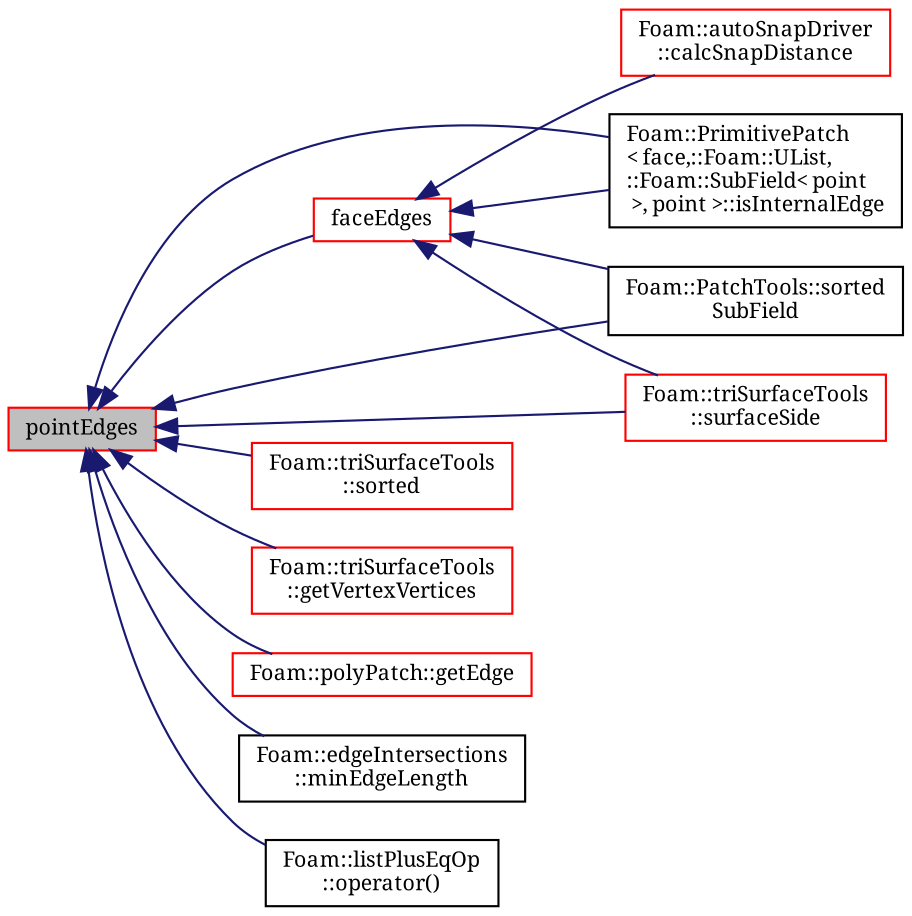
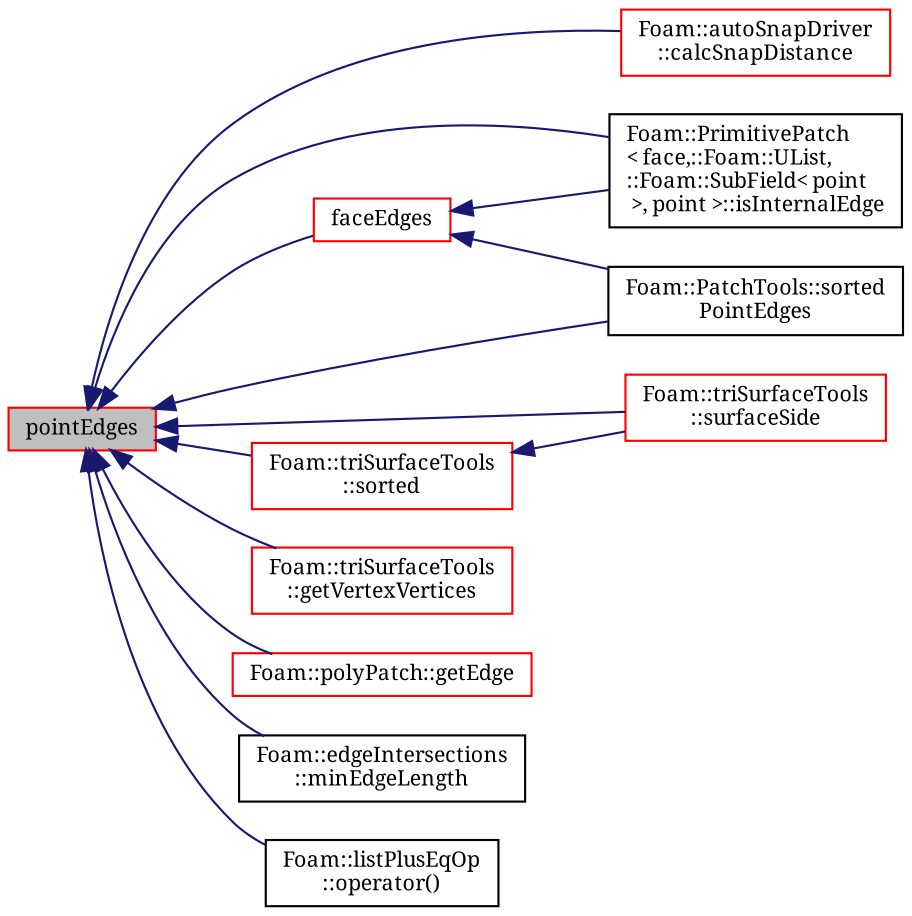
  digraph {
    fontname="Noto Serif"
    rankdir=LR
    node [color=red fontname="Noto Serif" fontsize=10 shape=record]
    edge [color=midnightblue dir=back fontname="Noto Serif" fontsize=10 labelfontname=Helvetica labelfontsize=10 style=solid]
    n1 [fillcolor=grey75 fontcolor=black height=0.2 label=pointEdges style=filled width=0.4]
    n2 [height=0.2 label="Foam::autoSnapDriver\l::calcSnapDistance" width=0.4]
    n3 [height=0.2 label=faceEdges width=0.4]
    n4 [color=black height=0.2 label="Foam::PrimitivePatch\l\< face,::Foam::UList,\l::Foam::SubField\< point\l \>, point \>::isInternalEdge" width=0.4]
-   n5 [color=black height=0.2 label="Foam::PatchTools::sorted\lSubField" width=0.4]
+   n5 [color=black height=0.2 label="Foam::PatchTools::sorted\lPointEdges" width=0.4]
    n6 [height=0.2 label="Foam::triSurfaceTools\l::surfaceSide" width=0.4]
    n7 [height=0.2 label="Foam::triSurfaceTools\l::sorted" width=0.4]
    n8 [height=0.2 label="Foam::triSurfaceTools\l::getVertexVertices" width=0.4]
    n9 [height=0.2 label="Foam::polyPatch::getEdge" width=0.4]
    n10 [color=black height=0.2 label="Foam::edgeIntersections\l::minEdgeLength" width=0.4]
    n11 [color=black height=0.2 label="Foam::listPlusEqOp\l::operator()" width=0.4]
-   n3 -> n2
+   n1 -> n2
    n1 -> n3
    n1 -> n4
    n1 -> n5
    n1 -> n6
    n1 -> n7
    n1 -> n8
    n1 -> n9
    n1 -> n10
    n1 -> n11
    n3 -> n4
    n3 -> n5
-   n3 -> n6
+   n7 -> n6
  }
